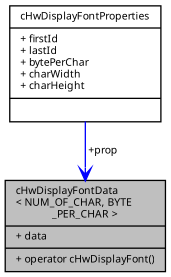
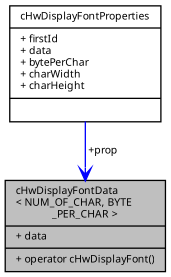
  digraph {
    node [color=black fontname=Sans fontsize=8 shape=record style=filled]
    n1 [fillcolor=grey75 fontcolor=black height=0.2 label="{cHwDisplayFontData\l\< NUM_OF_CHAR, BYTE\l_PER_CHAR \>\n|+ data\l|+ operator cHwDisplayFont()\l}" width=0.4]
-   n2 [fillcolor=white height=0.2 label="{cHwDisplayFontProperties\n|+ firstId\l+ lastId\l+ bytePerChar\l+ charWidth\l+ charHeight\l|}" width=0.4]
+   n2 [fillcolor=white height=0.2 label="{cHwDisplayFontProperties\n|+ firstId\l+ data\l+ bytePerChar\l+ charWidth\l+ charHeight\l|}" width=0.4]
    n2 -> n1 [arrowhead=vee color=blue fontname=Sans fontsize=8 label=" +prop" labelfontname=Sans labelfontsize=8 style=solid]
  }
